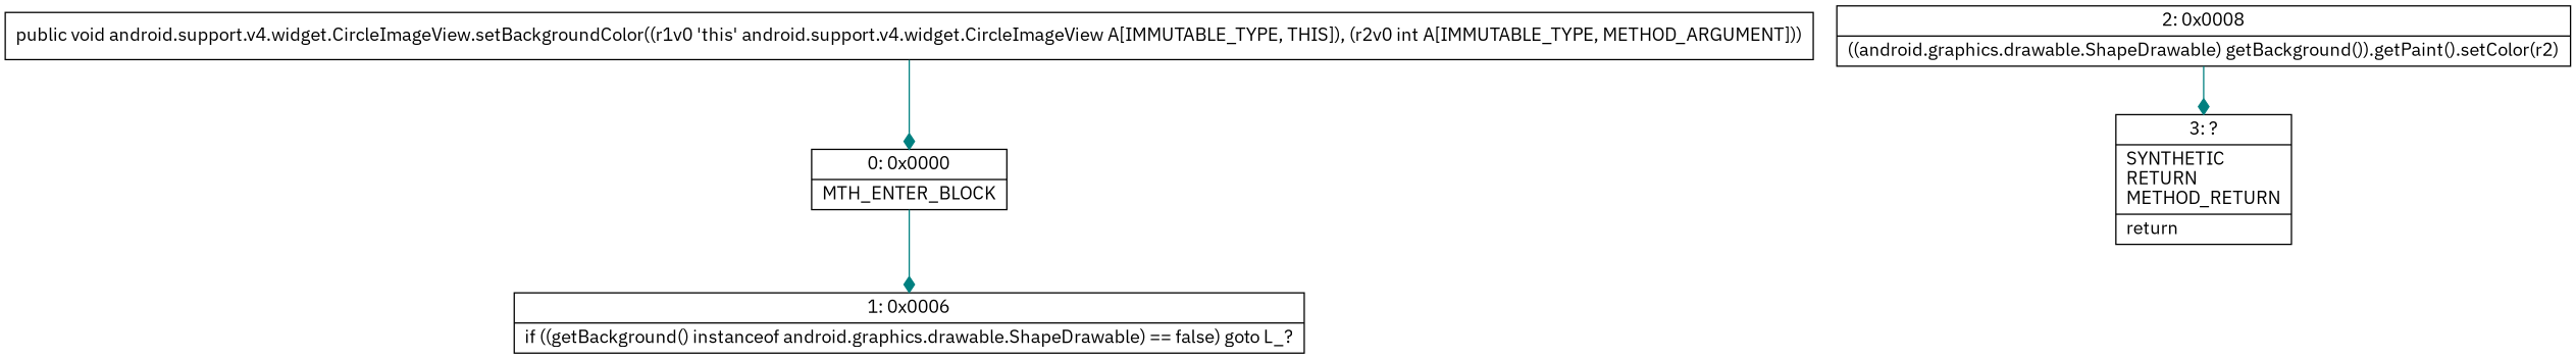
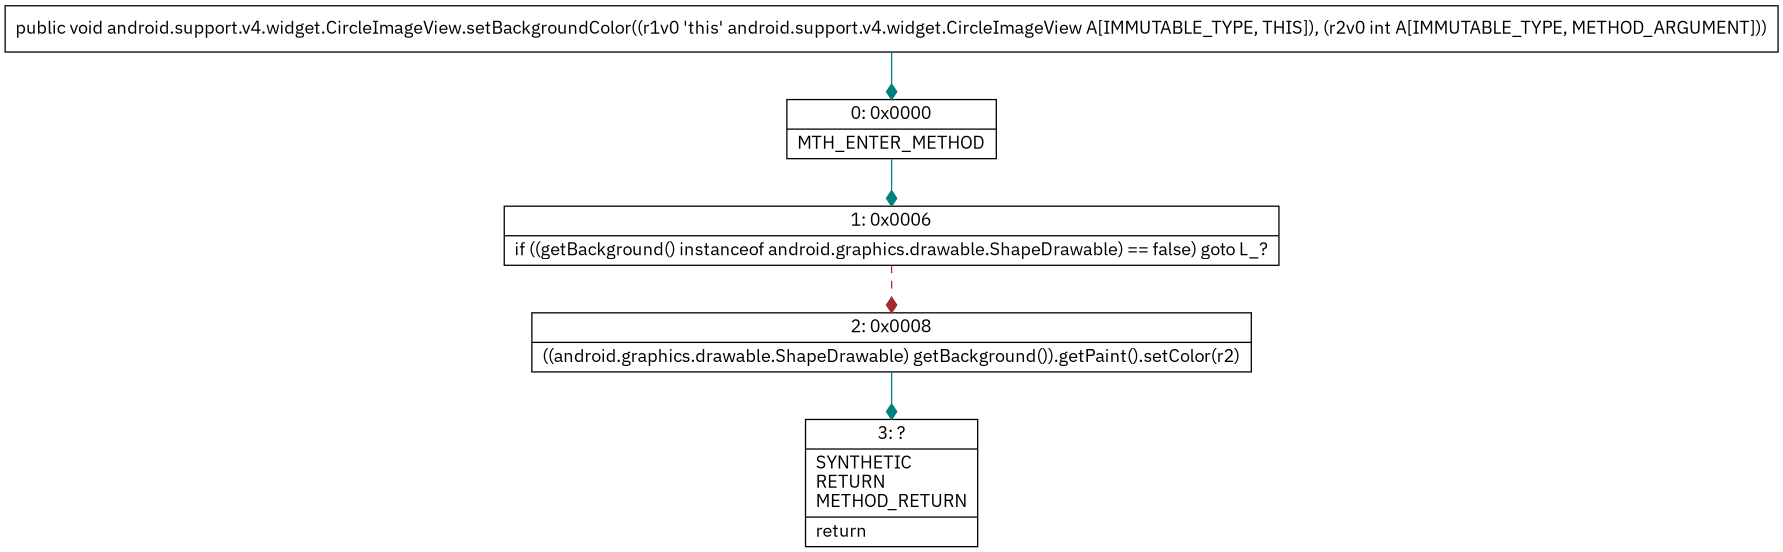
  digraph {
    fontname="IBM Plex Sans"
    node [fontname="IBM Plex Sans" shape=record]
    edge [arrowhead=diamond color=teal fontname="IBM Plex Sans"]
-   n1 [label="{0\:\ 0x0000|MTH_ENTER_BLOCK\l}"]
+   n1 [label="{0\:\ 0x0000|MTH_ENTER_METHOD\l}"]
    n2 [label="{1\:\ 0x0006|if ((getBackground() instanceof android.graphics.drawable.ShapeDrawable) == false) goto L_?\l}"]
    n3 [label="{2\:\ 0x0008|((android.graphics.drawable.ShapeDrawable) getBackground()).getPaint().setColor(r2)\l}"]
    n4 [label="{3\:\ ?|SYNTHETIC\lRETURN\lMETHOD_RETURN\l|return\l}"]
    n5 [label="{public void android.support.v4.widget.CircleImageView.setBackgroundColor((r1v0 'this' android.support.v4.widget.CircleImageView A[IMMUTABLE_TYPE, THIS]), (r2v0 int A[IMMUTABLE_TYPE, METHOD_ARGUMENT])) }"]
    n1 -> n2
+   n2 -> n3 [color=brown style=dashed]
    n3 -> n4
    n5 -> n1
  }
